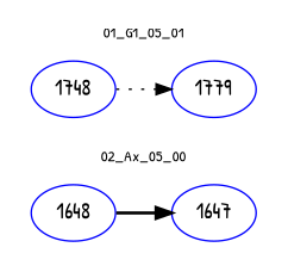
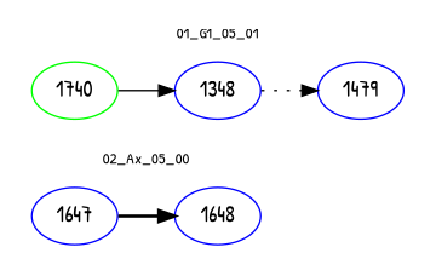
  digraph {
    fontname="Patrick Hand"
    rankdir=LR
    node [color=blue fontname="Patrick Hand"]
    edge [color=black fontname="Patrick Hand"]
    n1 [label=1648]
    n2 [label=1647]
-   n4 [label=1748]
-   n5 [label=1779]
+   n3 [color=green label=1740]
+   n4 [label=1348]
+   n5 [label=1479]
    subgraph cluster_1 {
      color=white
      fontsize=10
      label="02_Ax_05_00"
      n1
      n2
    }
    subgraph cluster_2 {
      color=white
      fontsize=10
      label="01_G1_05_01"
+     n3
      n4
      n5
    }
-   n1 -> n2 [style=bold]
+   n2 -> n1 [style=bold]
+   n3 -> n4 [style=solid]
    n4 -> n5 [style=dotted]
  }
